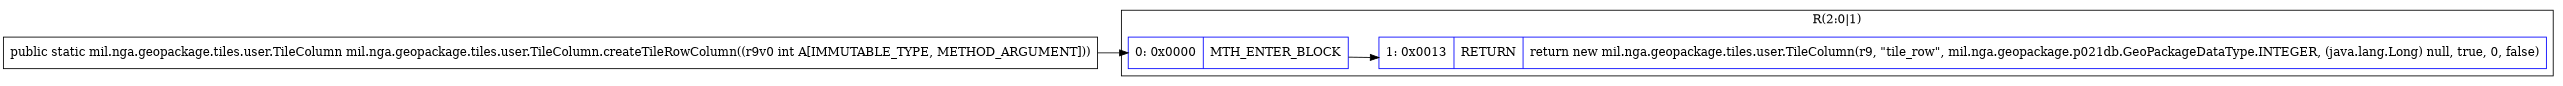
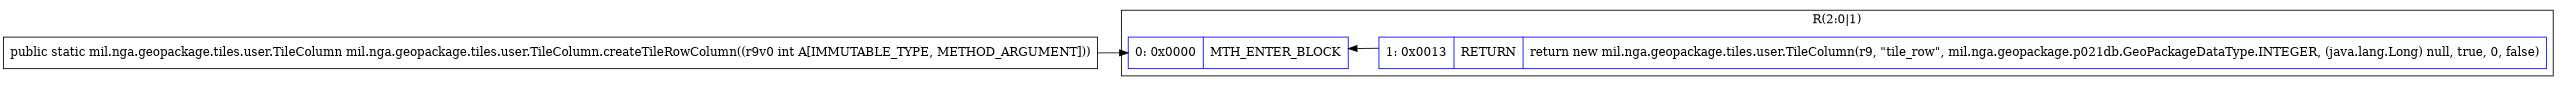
  digraph {
    rankdir=LR
    node [color=blue shape=record]
    n1 [label="{0\:\ 0x0000|MTH_ENTER_BLOCK\l}"]
    n2 [label="{1\:\ 0x0013|RETURN\l|return new mil.nga.geopackage.tiles.user.TileColumn(r9, \"tile_row\", mil.nga.geopackage.p021db.GeoPackageDataType.INTEGER, (java.lang.Long) null, true, 0, false)\l}"]
    n3 [label="{public static mil.nga.geopackage.tiles.user.TileColumn mil.nga.geopackage.tiles.user.TileColumn.createTileRowColumn((r9v0 int A[IMMUTABLE_TYPE, METHOD_ARGUMENT])) }" color=""]
    subgraph cluster_1 {
      label="R(2:0|1)"
      n1
      n2
    }
-   n1 -> n2
+   n2 -> n1
    n3 -> n1
  }
